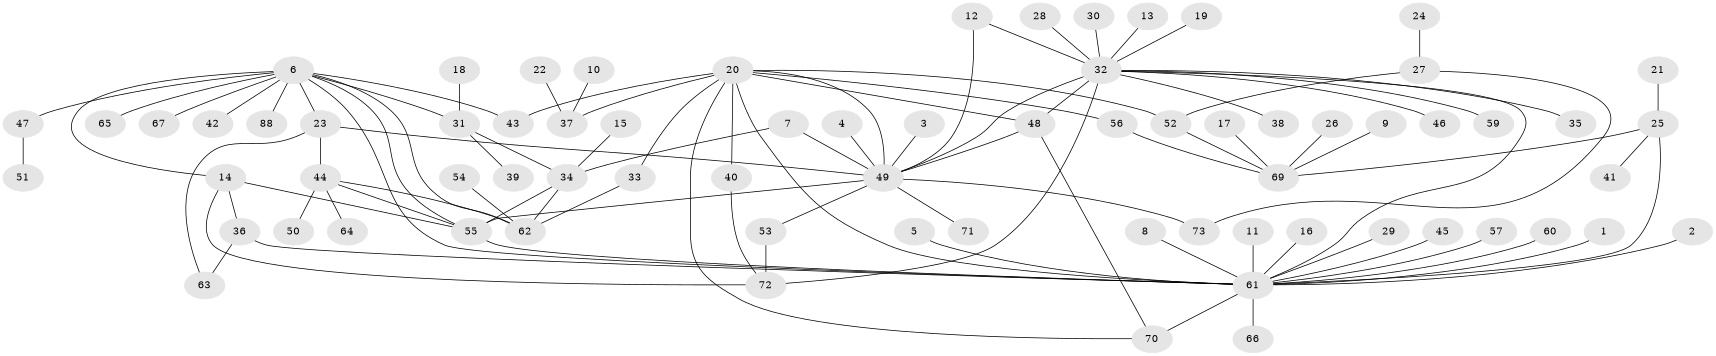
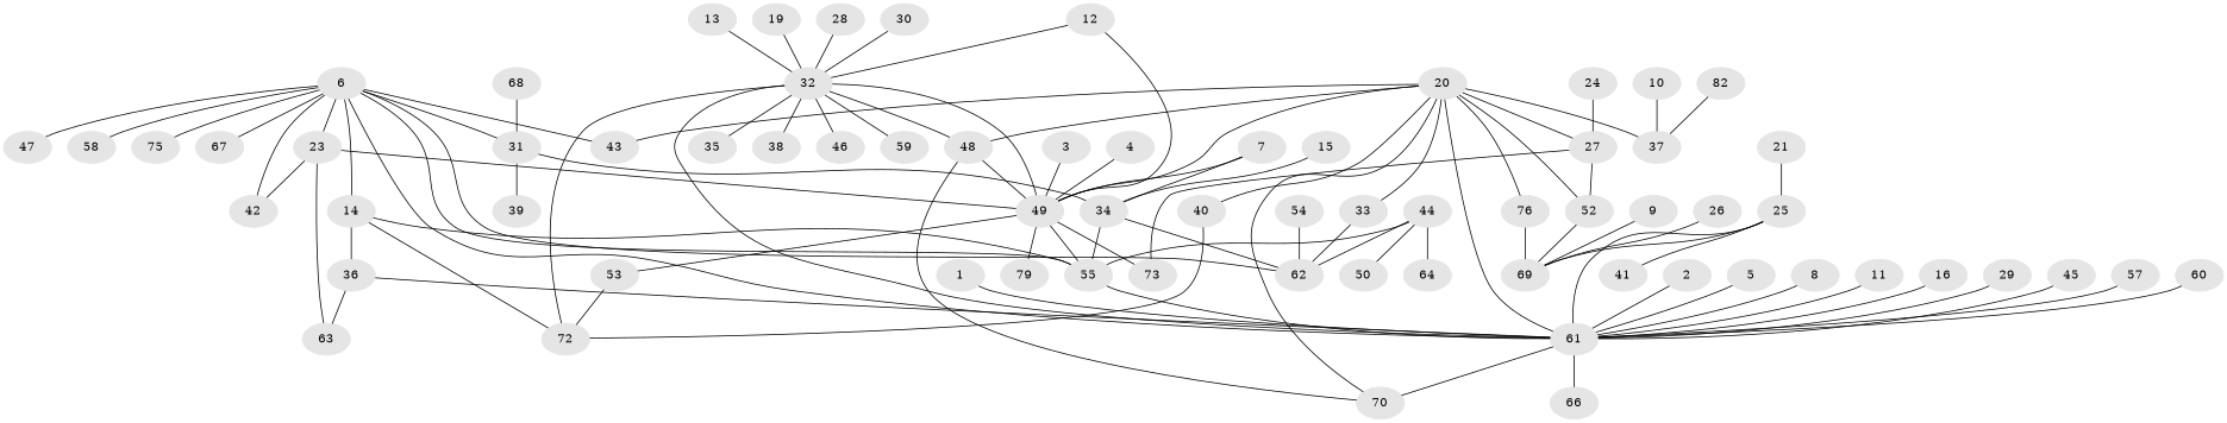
  graph {
    node [color=gray90 style=filled]
    edge [weight=1.0]
    1
    61
    70
    66
    2
    3
    49
    55
    73
    53
-   71
+   71 [label=79]
    4
    5
    6
    14
    23
    31
    42
    43
    47
-   58 [label=88]
+   58
    62
-   65
+   65 [label=75]
    67
    36
    72
    44
    63
    34
    39
-   51
    7
    8
    9
    69
    10
    37
    11
    12
    32
    48
    35
    38
    46
    59
    13
    15
    16
-   17
-   18
+   18 [label=68]
    19
    20
    27
    33
    40
    52
-   56
+   56 [label=76]
    21
    25
    41
-   22
+   22 [label=82]
    50
    64
    24
    26
    28
    29
    30
    45
    54
    57
    60
    1 -- 61
    61 -- 70 [weight=2.0]
    61 -- 66
    2 -- 61
    3 -- 49
    49 -- 55 [weight=2.0]
    49 -- 73
    49 -- 53
    49 -- 71
    55 -- 61 [weight=2.0]
    53 -- 72
    4 -- 49
    5 -- 61
    6 -- 61
    6 -- 55
    6 -- 14
    6 -- 23
    6 -- 31
    6 -- 42
    6 -- 43
    6 -- 47
    6 -- 58
    6 -- 62
    6 -- 65
    6 -- 67
    14 -- 55
    14 -- 36
    14 -- 72
    23 -- 49
-   23 -- 44
+   23 -- 42
    23 -- 63
    31 -- 34
    31 -- 39
-   47 -- 51
    36 -- 61
    36 -- 63
    44 -- 55 [weight=2.0]
    44 -- 62
    44 -- 50
    44 -- 64
    34 -- 55
    34 -- 62
    7 -- 49
    7 -- 34
    8 -- 61
    9 -- 69
    10 -- 37
    11 -- 61
    12 -- 49
    12 -- 32
    32 -- 61
    32 -- 49
    32 -- 72 [weight=2.0]
    32 -- 48
    32 -- 35
    32 -- 38
    32 -- 46
    32 -- 59
    48 -- 70
    48 -- 49
    13 -- 32
    15 -- 34
    16 -- 61
-   17 -- 69
    18 -- 31
    19 -- 32
    20 -- 61
    20 -- 70
    20 -- 49
    20 -- 43
    20 -- 37
    20 -- 48
+   20 -- 27
    20 -- 33
    20 -- 40
    20 -- 52
    20 -- 56
    27 -- 73
    27 -- 52
    33 -- 62
    40 -- 72
    52 -- 69
    56 -- 69
    21 -- 25
    25 -- 61
    25 -- 69
    25 -- 41
    22 -- 37
    24 -- 27
    26 -- 69
    28 -- 32
    29 -- 61
    30 -- 32
    45 -- 61
    54 -- 62
    57 -- 61
    60 -- 61
  }
